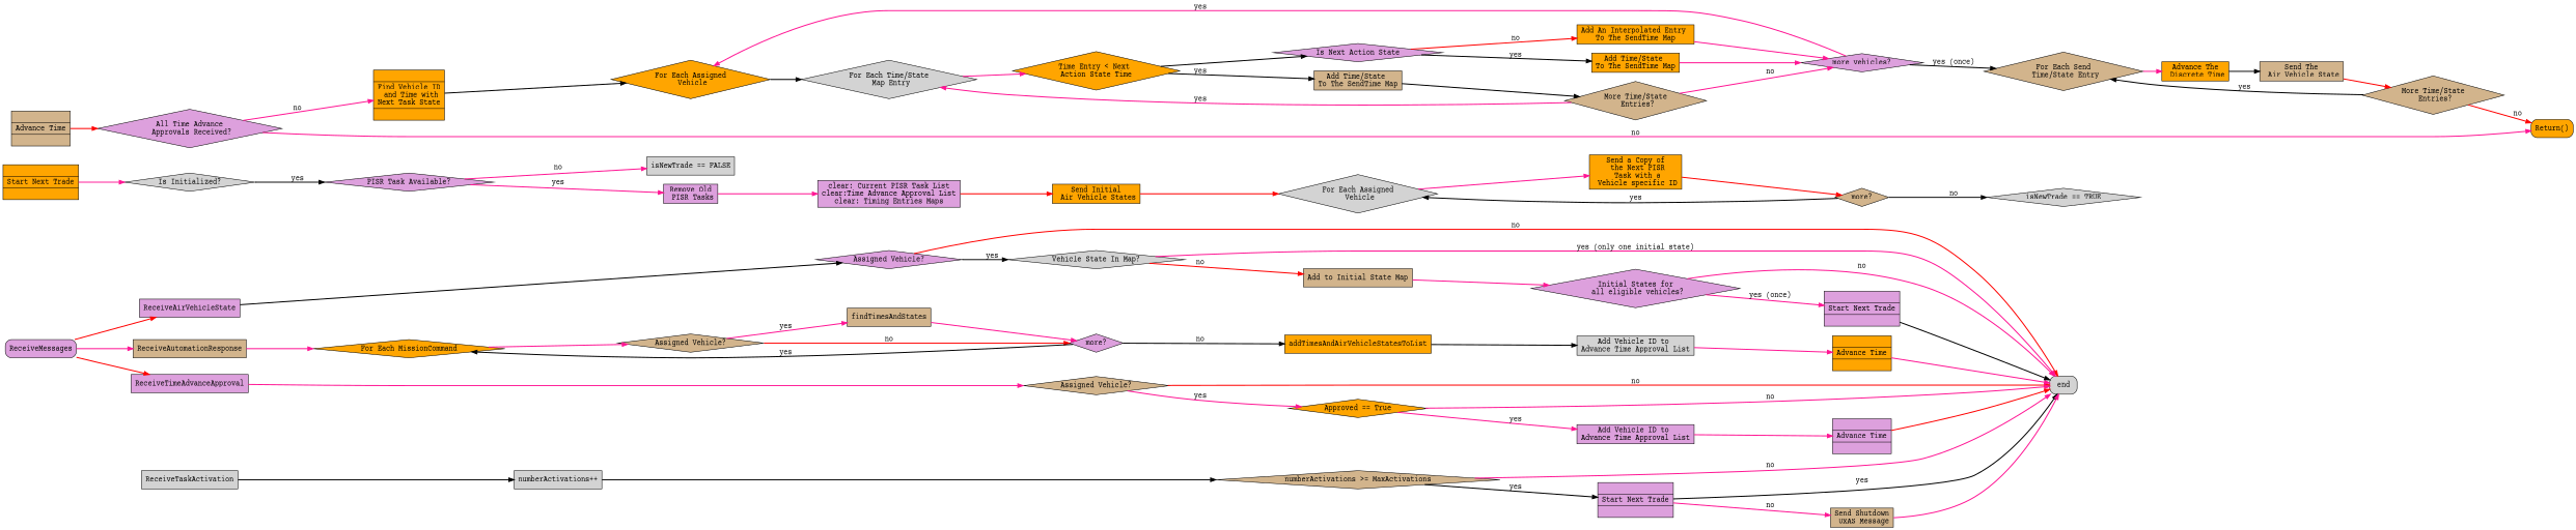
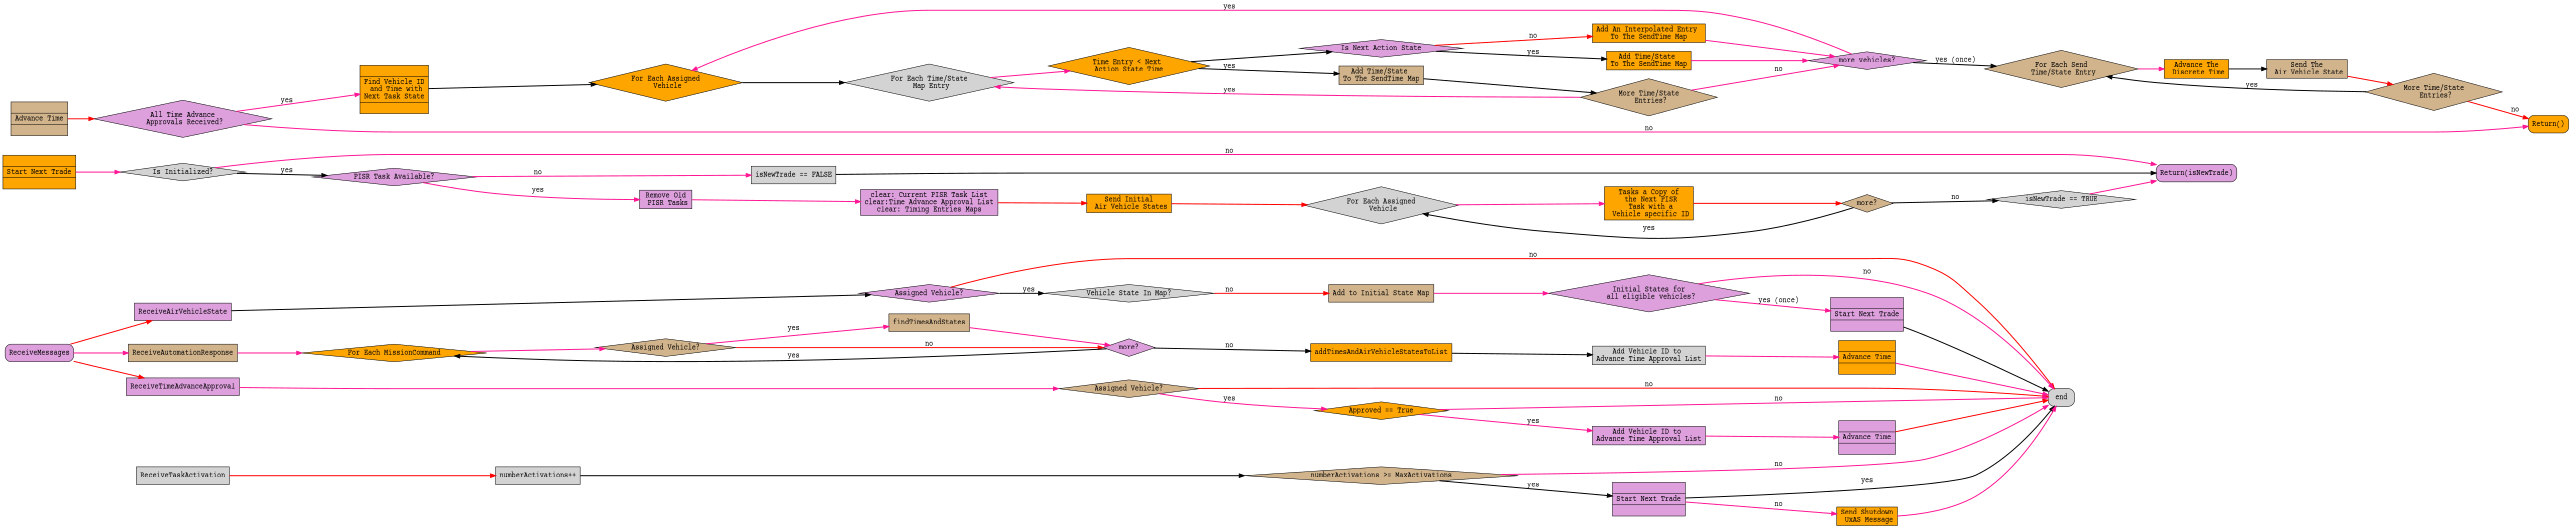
  digraph {
    fontname="Courier Prime"
    rankdir=LR
    node [fillcolor=plum fontname="Courier Prime" shape=box style=filled]
    edge [color=deeppink fontname="Courier Prime" penwidth=2]
    ReceiveAirVehicleState
    ReceiveAutomationResponse [fillcolor=tan]
    ReceiveTaskActivation [fillcolor=lightgrey]
    ReceiveTimeAdvanceApproval
    ReceiveMessages [style="rounded,filled"]
    n6 [fillcolor=orange label="|Start Next Trade|" shape=record]
    n7 [fillcolor=tan label="|Advance Time|" shape=record]
    n8 [label="Assigned Vehicle?" shape=diamond]
    n9 [fillcolor=orange label="For Each MissionCommand" shape=diamond]
    n10 [fillcolor=lightgrey label="numberActivations++"]
    n11 [fillcolor=tan label="Assigned Vehicle?" shape=diamond]
    n12 [fillcolor=lightgrey label="Is Initialized?" shape=diamond]
    n13 [label="All Time Advance\n Approvals Received?" shape=diamond]
    end [fillcolor=lightgrey style="rounded,filled"]
    n15 [fillcolor=lightgrey label="Vehicle State In Map?" shape=diamond]
    n16 [fillcolor=tan label="Assigned Vehicle?" shape=diamond]
    n17 [fillcolor=tan label="numberActivations >= MaxActivations" shape=diamond]
    n18 [fillcolor=orange label="Approved == True" shape=diamond]
    n19 [label=" |Start Next Trade|" shape=record]
-   n20 [fillcolor=tan label="Send Shutdown\n UxAS Message"]
+   n20 [fillcolor=orange label="Send Shutdown\n UxAS Message"]
    n21 [label="Add Vehicle ID to \nAdvance Time Approval List"]
    n22 [label=" |Advance Time|" shape=record]
    addTimesAndAirVehicleStatesToList [fillcolor=orange]
    n24 [fillcolor=lightgrey label="Add Vehicle ID to \nAdvance Time Approval List"]
    n25 [fillcolor=orange label=" |Advance Time|" shape=record]
    findTimesAndStates [fillcolor=tan]
    n27 [label="more?" shape=diamond]
    n28 [fillcolor=tan label="Add to Initial State Map"]
    n29 [label="Initial States for\n all eligible vehicles?" shape=diamond]
    n30 [label=" |Start Next Trade|" shape=record]
+   n31 [label="Return(isNewTrade)" style="rounded,filled"]
    n32 [label="PISR Task Available?" shape=diamond]
    n33 [fillcolor=lightgrey label="isNewTrade == TRUE" shape=diamond]
    n34 [fillcolor=lightgrey label="isNewTrade == FALSE"]
    n35 [label="Remove Old\n PISR Tasks"]
    n36 [label="clear: Current PISR Task List\nclear:Time Advance Approval List\nclear: Timing Entries Maps"]
    n37 [fillcolor=orange label="Send Initial\n Air Vehicle States"]
    n38 [fillcolor=lightgrey label="For Each Assigned\n Vehicle" shape=diamond]
-   n39 [fillcolor=orange label="Send a Copy of\n the Next PISR\n Task with a\n Vehicle specific ID"]
+   n39 [fillcolor=orange label="Tasks a Copy of\n the Next PISR\n Task with a\n Vehicle specific ID"]
    n40 [fillcolor=tan label="more?" shape=diamond]
    n41 [fillcolor=orange label="|Find Vehicle ID\n and Time with\nNext Task State|" shape=record]
    n42 [fillcolor=orange label="Return()" style="rounded,filled"]
    n43 [fillcolor=orange label="For Each Assigned\n Vehicle" shape=diamond]
    n44 [fillcolor=lightgrey label="For Each Time/State\n Map Entry" shape=diamond]
    n45 [fillcolor=tan label="Add Time/State \nTo The SendTime Map"]
    n46 [fillcolor=tan label="More Time/State\n Entries?" shape=diamond]
    n47 [label="more vehicles?" shape=diamond]
    n48 [fillcolor=orange label="Add Time/State \nTo The SendTime Map"]
    n49 [fillcolor=tan label="For Each Send\n Time/State Entry" shape=diamond]
    n50 [fillcolor=orange label="Add An Interpolated Entry \nTo The SendTime Map"]
    n51 [fillcolor=orange label="Advance The\n Discrete Time"]
    n52 [fillcolor=tan label="Send The\n Air Vehicle State"]
    n53 [fillcolor=tan label="More Time/State\n Entries?" shape=diamond]
    n54 [fillcolor=orange label="Time Entry < Next \nAction State Time" shape=diamond]
    n55 [label="Is Next Action State" shape=diamond]
    subgraph sub_1 {
      rank=same
      ReceiveAirVehicleState
      ReceiveAutomationResponse
      ReceiveTaskActivation
      ReceiveTimeAdvanceApproval
    }
    subgraph sub_2 {
      rank=same
      ReceiveMessages
      n6
      n7
    }
    ReceiveAirVehicleState -> n8 [color=black]
    ReceiveAutomationResponse -> n9
-   ReceiveTaskActivation -> n10 [color=black]
+   ReceiveTaskActivation -> n10 [color=red]
    ReceiveTimeAdvanceApproval -> n11
    ReceiveMessages -> ReceiveAirVehicleState [color=red]
    ReceiveMessages -> ReceiveAutomationResponse
    ReceiveMessages -> ReceiveTimeAdvanceApproval [color=red]
    n6 -> n12
    n7 -> n13 [color=red]
    n8 -> end [color=red label=no]
    n8 -> n15 [color=black label=yes]
    n9 -> n16
    n10 -> n17 [color=black]
    n11 -> end [color=red label=no]
    n11 -> n18 [label=yes]
+   n12 -> n31 [label=no]
    n12 -> n32 [color=black label=yes]
-   n13 -> n41 [label=no]
+   n13 -> n41 [label=yes]
    n13 -> n42 [label=no]
-   n15 -> end [label="yes (only one initial state)"]
    n15 -> n28 [color=red label=no]
    n16 -> findTimesAndStates [label=yes]
    n16 -> n27 [color=red label=no]
    n17 -> end [label=no]
    n17 -> n19 [color=black label=yes]
    n18 -> end [label=no]
    n18 -> n21 [label=yes]
    n19 -> end [color=black label=yes]
    n19 -> n20 [label=no]
    n20 -> end
    n21 -> n22
    n22 -> end [color=red]
    addTimesAndAirVehicleStatesToList -> n24 [color=black]
    n24 -> n25
    n25 -> end
    findTimesAndStates -> n27
    n27 -> n9 [color=black label=yes]
    n27 -> addTimesAndAirVehicleStatesToList [color=black label=no]
    n28 -> n29
    n29 -> end [label=no]
    n29 -> n30 [label="yes (once)"]
    n30 -> end [color=black]
    n32 -> n34 [label=no]
    n32 -> n35 [label=yes]
+   n33 -> n31
+   n34 -> n31 [color=black]
    n35 -> n36
    n36 -> n37 [color=red]
    n37 -> n38 [color=red]
    n38 -> n39
    n39 -> n40 [color=red]
    n40 -> n33 [color=black label=no]
    n40 -> n38 [color=black label=yes]
    n41 -> n43 [color=black]
    n43 -> n44 [color=black]
    n44 -> n54
    n45 -> n46 [color=black]
    n46 -> n44 [label=yes]
    n46 -> n47 [label=no]
    n47 -> n43 [label=yes]
    n47 -> n49 [color=black label="yes (once)"]
    n48 -> n47
    n49 -> n51
    n50 -> n47
    n51 -> n52 [color=black]
    n52 -> n53 [color=red]
    n53 -> n42 [color=red label=no]
    n53 -> n49 [color=black label=yes]
    n54 -> n45 [color=black label=yes]
    n54 -> n55 [color=black]
    n55 -> n48 [color=black label=yes]
    n55 -> n50 [color=red label=no]
  }
